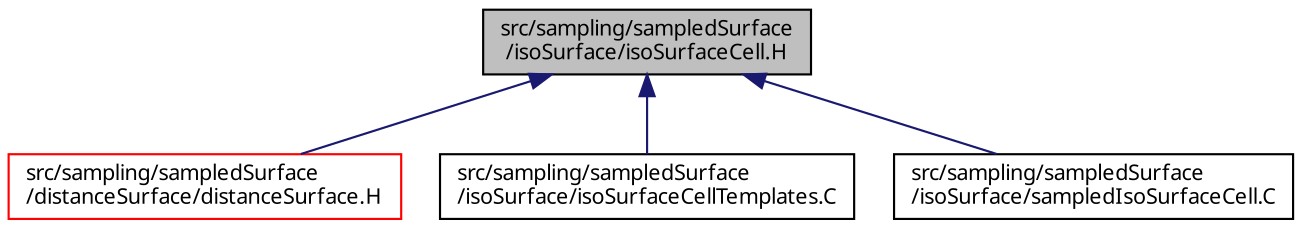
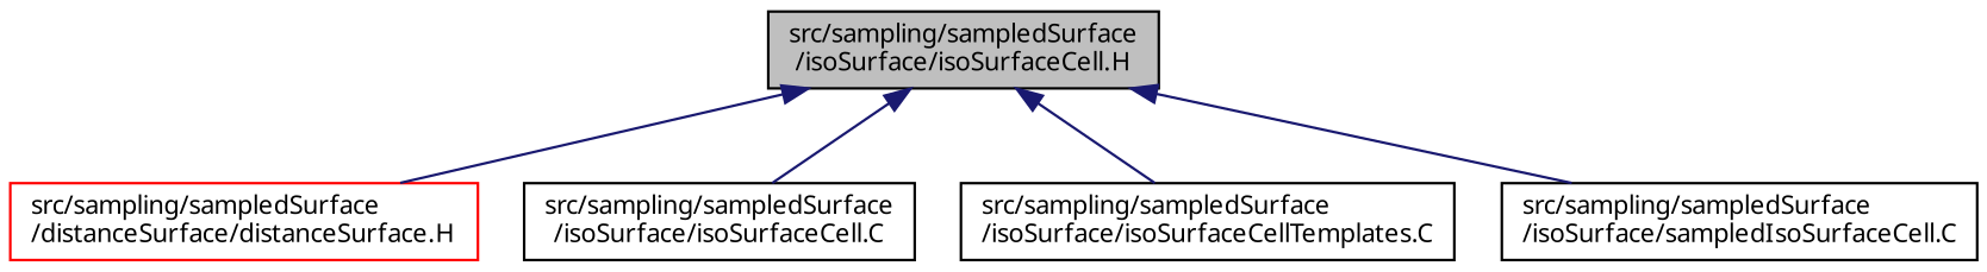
  digraph {
    fontname="Noto Sans"
    node [color=black fontname="Noto Sans" fontsize=10 shape=record]
    edge [color=midnightblue dir=back fontname="Noto Sans" fontsize=10 labelfontname=Helvetica labelfontsize=10 style=solid]
    n1 [fillcolor=grey75 fontcolor=black height=0.2 label="src/sampling/sampledSurface\l/isoSurface/isoSurfaceCell.H" style=filled width=0.4]
    n2 [color=red height=0.2 label="src/sampling/sampledSurface\l/distanceSurface/distanceSurface.H" width=0.4]
+   n3 [height=0.2 label="src/sampling/sampledSurface\l/isoSurface/isoSurfaceCell.C" width=0.4]
    n4 [height=0.2 label="src/sampling/sampledSurface\l/isoSurface/isoSurfaceCellTemplates.C" width=0.4]
    n5 [height=0.2 label="src/sampling/sampledSurface\l/isoSurface/sampledIsoSurfaceCell.C" width=0.4]
    n1 -> n2
+   n1 -> n3
    n1 -> n4
    n1 -> n5
  }
